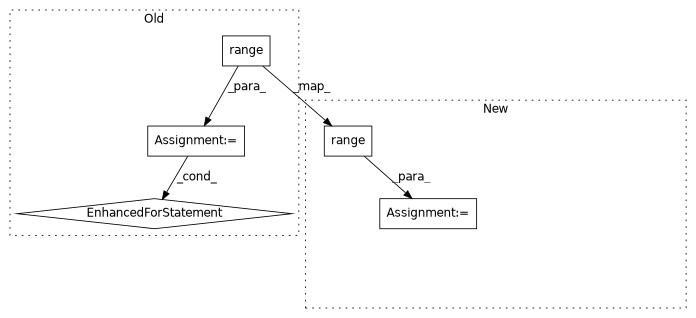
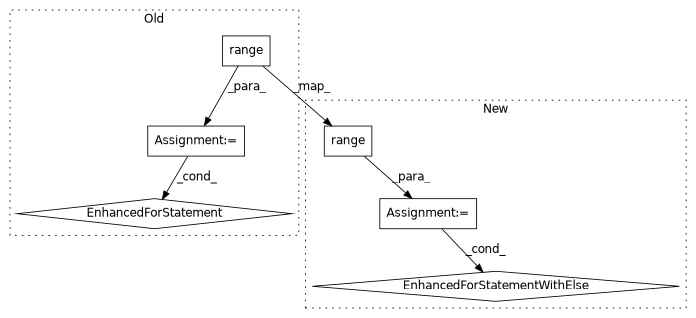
  digraph {
    fontname="DejaVu Sans"
    node [a=7 l="57,2" s="2325,2422" shape=box fontname="DejaVu Sans"]
    edge [fontname="DejaVu Sans"]
    n1 [a=70 label=EnhancedForStatement shape=diamond]
    n2 [label="Assignment:="]
    n3 [a=32 l="6,1" label=range s="2392,2421"]
+   n4 [a=115 l="57,91" label=EnhancedForStatementWithElse s="2325,2426" shape=diamond]
    n5 [l="57,91" label="Assignment:=" s="2325,2426"]
    n6 [a=32 l="6,1" label=range s="2392,2425"]
    subgraph cluster_1 {
      label=Old
      style=dotted
      n1
      n2
      n3
    }
    subgraph cluster_2 {
      label=New
      style=dotted
+     n4
      n5
      n6
    }
    n2 -> n1 [label=_cond_]
    n3 -> n2 [label=_para_]
    n3 -> n6 [label=_map_]
+   n5 -> n4 [label=_cond_]
    n6 -> n5 [label=_para_]
  }
